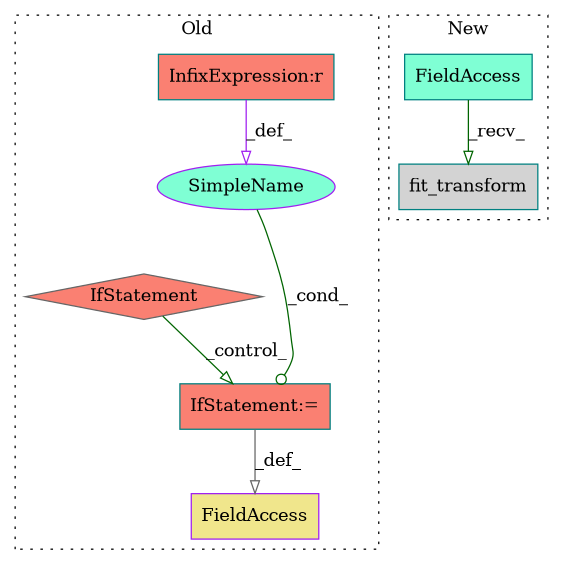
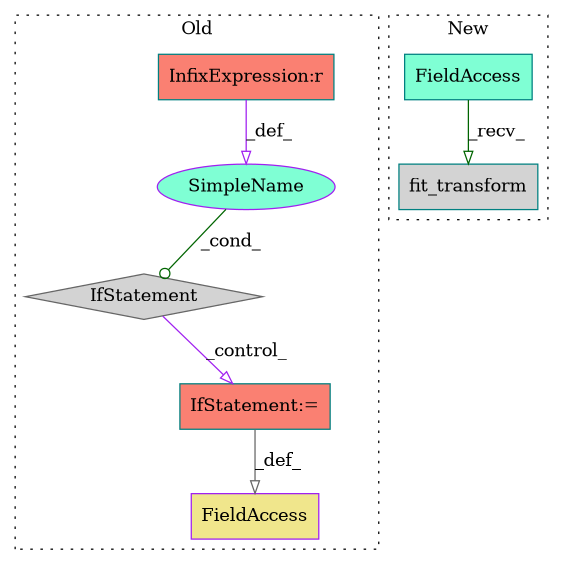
  digraph {
    node [a=22 color=teal fillcolor=lightgrey shape=box style=filled]
    edge [arrowhead=onormal color=purple]
-   n1 [a=25 color=gray40 fillcolor=salmon l="4,2" label=IfStatement s="2221,2247" shape=diamond]
+   n1 [a=25 color=gray40 l="4,2" label=IfStatement s="2221,2247" shape=diamond]
    n2 [a=7 fillcolor=salmon l=1 label="IfStatement:=" s=2306]
    n3 [a=42 color=purple fillcolor=aquamarine label=SimpleName shape=ellipse]
    n4 [a=27 fillcolor=salmon l=4 label="InfixExpression:r" s=2233]
    n5 [color=purple fillcolor=khaki l=3 label=FieldAccess s=2303]
    n6 [a=32 l="14,1" label=fit_transform s="2000,2060"]
    n7 [fillcolor=aquamarine l=6 label=FieldAccess s=1993]
    subgraph cluster_1 {
      label=Old
      style=dotted
      n1
      n2
      n3
      n4
      n5
    }
    subgraph cluster_2 {
      label=New
      style=dotted
      n6
      n7
    }
-   n1 -> n2 [color=darkgreen label=_control_]
+   n1 -> n2 [label=_control_]
    n2 -> n5 [color=gray40 label=_def_]
-   n3 -> n2 [arrowhead=odot color=darkgreen label=_cond_]
+   n3 -> n1 [arrowhead=odot color=darkgreen label=_cond_]
    n4 -> n3 [label=_def_]
    n7 -> n6 [color=darkgreen label=_recv_]
  }
